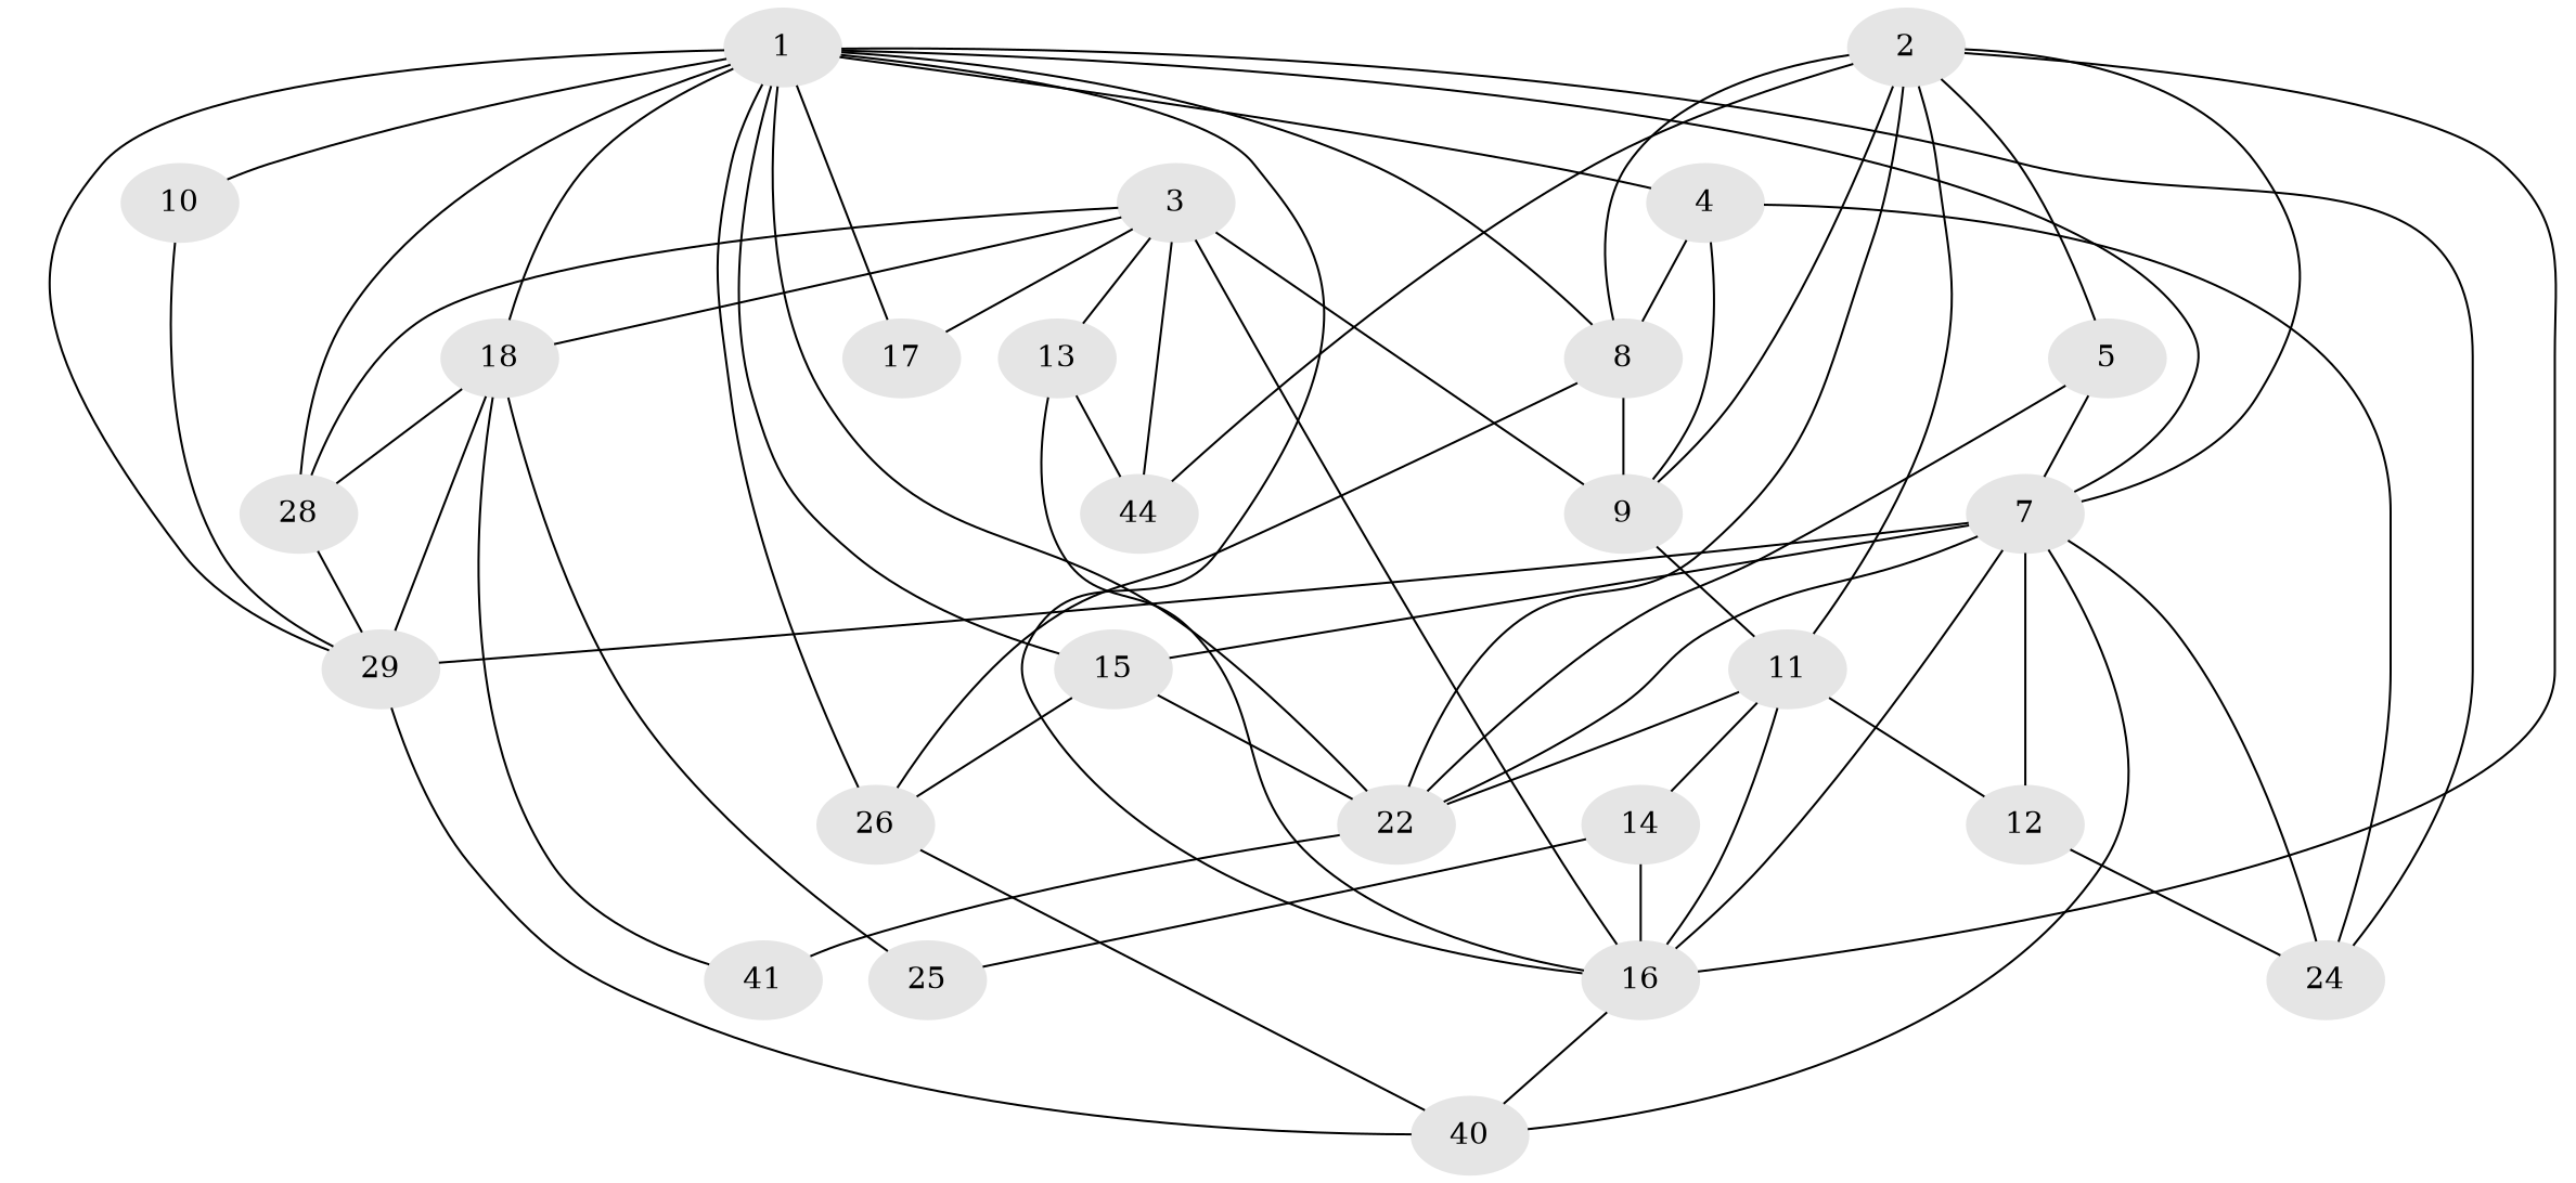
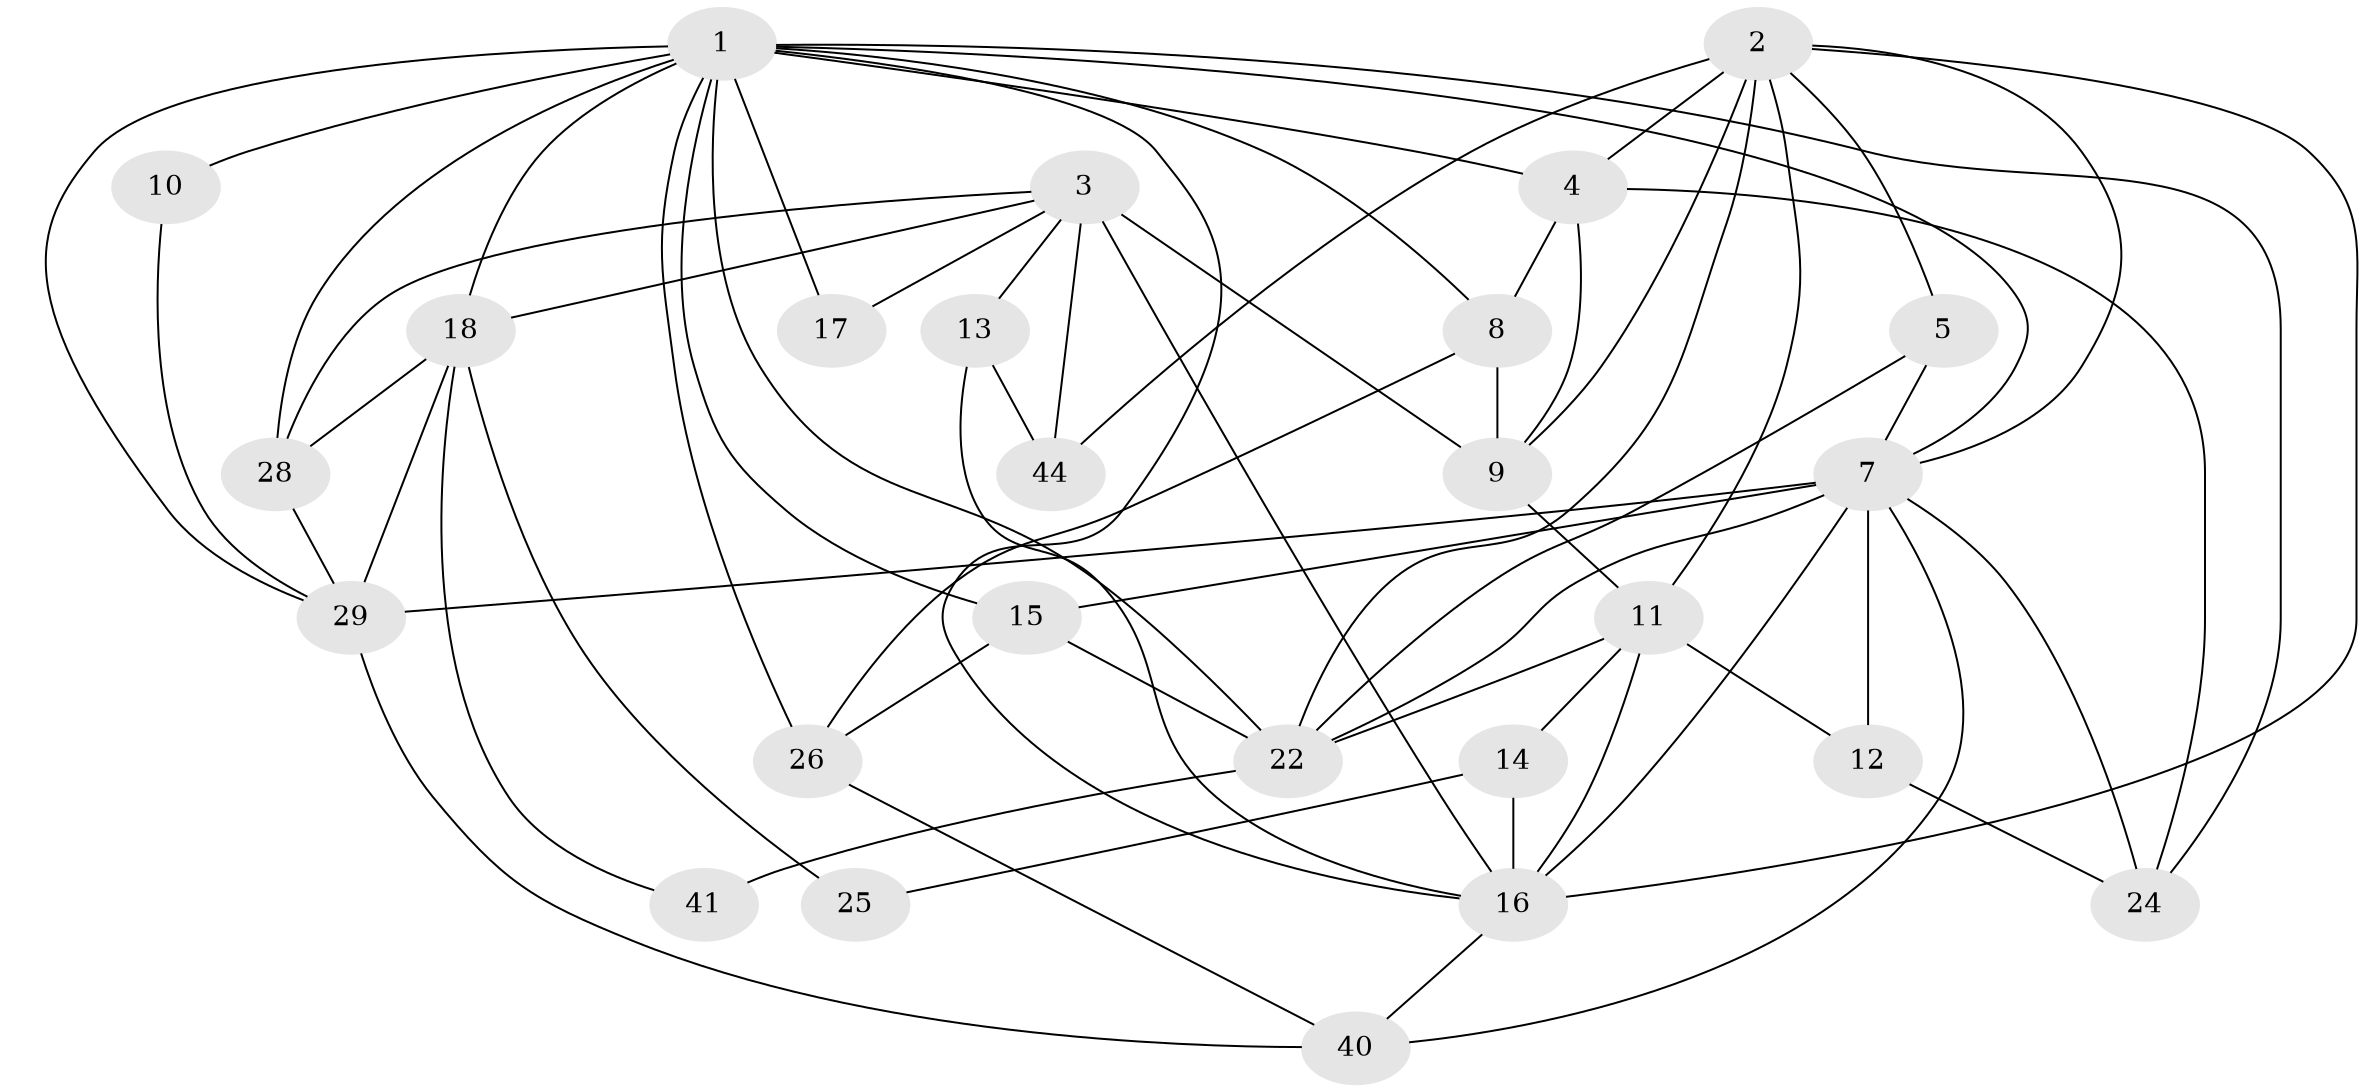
  graph {
    node [color=gray90 style=filled]
    1 [super="+49+30"]
    4 [super="+19"]
    7 [super="+39"]
    8
    10
    15 [super="+51"]
    16 [super="+36"]
    17
    18 [super="+23"]
    22 [super="+50+27"]
    24
    26 [super="+37"]
    28 [super="+48"]
    29 [super="+34"]
    9 [super="+31"]
    12 [super="+33"]
    n17 [label=40]
    25
    41
    2 [super="+6"]
    5
    11 [super="+32"]
    44
    14
    3 [super="+35+20"]
    13
    1 -- 4 [weight=2]
    1 -- 7
    1 -- 8
    1 -- 10
    1 -- 15
    1 -- 16
    1 -- 17
    1 -- 18
    1 -- 22
    1 -- 24
    1 -- 26
    1 -- 28 [weight=2]
    1 -- 29
    4 -- 8
    4 -- 24
    4 -- 9
    7 -- 15
    7 -- 16 [weight=2]
    7 -- 22
    7 -- 24
    7 -- 29 [weight=2]
    7 -- 12
    7 -- n17
    8 -- 26
    8 -- 9
    10 -- 29
    15 -- 22 [weight=2]
    15 -- 26
    16 -- n17
    18 -- 28
    18 -- 29 [weight=2]
    18 -- 25
    18 -- 41
    22 -- 41
    26 -- n17
    28 -- 29
    29 -- n17
    9 -- 11
    12 -- 24
-   2 -- 8
+   2 -- 4
    2 -- 7
    2 -- 16
    2 -- 22
    2 -- 9
    2 -- 5
    2 -- 11
    2 -- 44
    5 -- 7
    5 -- 22
    11 -- 16 [weight=2]
    11 -- 22 [weight=2]
    11 -- 12
    11 -- 14
    14 -- 16
    14 -- 25
    3 -- 16 [weight=2]
    3 -- 17
    3 -- 18
    3 -- 28
    3 -- 9 [weight=2]
    3 -- 44
    3 -- 13
    13 -- 16
    13 -- 44
  }
